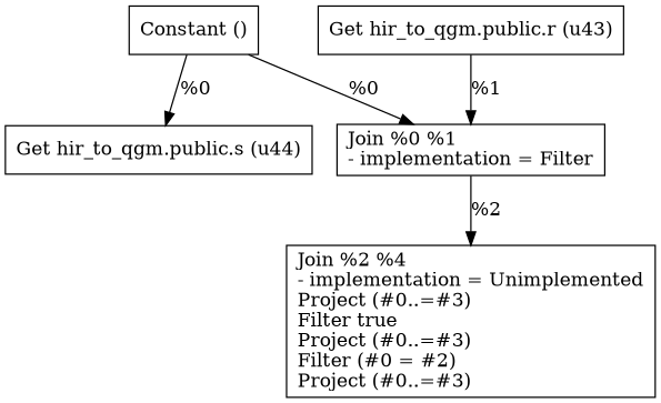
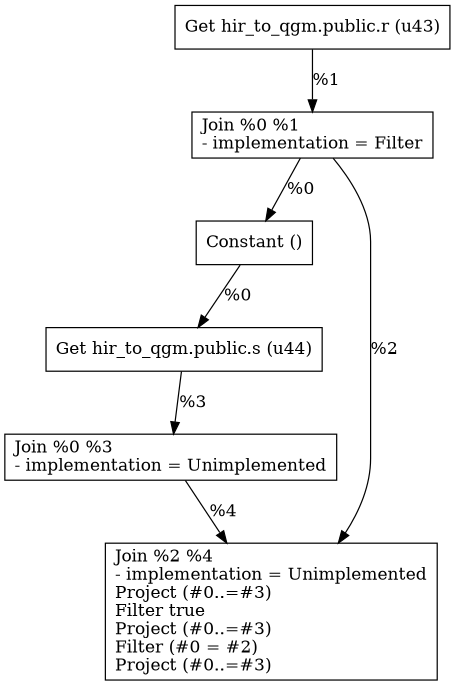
  digraph {
    node [shape=record]
    n1 [label="Constant ()\l"]
    n2 [label="Join %0 %1\l- implementation = Filter\l"]
    n3 [label="Get hir_to_qgm.public.s (u44)\l"]
    n4 [label="Join %2 %4\l- implementation = Unimplemented\lProject (#0..=#3)\lFilter true\lProject (#0..=#3)\lFilter (#0 = #2)\lProject (#0..=#3)\l"]
+   n5 [label="Join %0 %3\l- implementation = Unimplemented\l"]
    n6 [label="Get hir_to_qgm.public.r (u43)\l"]
-   n1 -> n2 [label="%0\l"]
+   n2 -> n1 [label="%0\l"]
    n1 -> n3 [label="%0\l"]
    n2 -> n4 [label="%2\l"]
+   n3 -> n5 [label="%3\l"]
+   n5 -> n4 [label="%4\l"]
    n6 -> n2 [label="%1\l"]
  }
